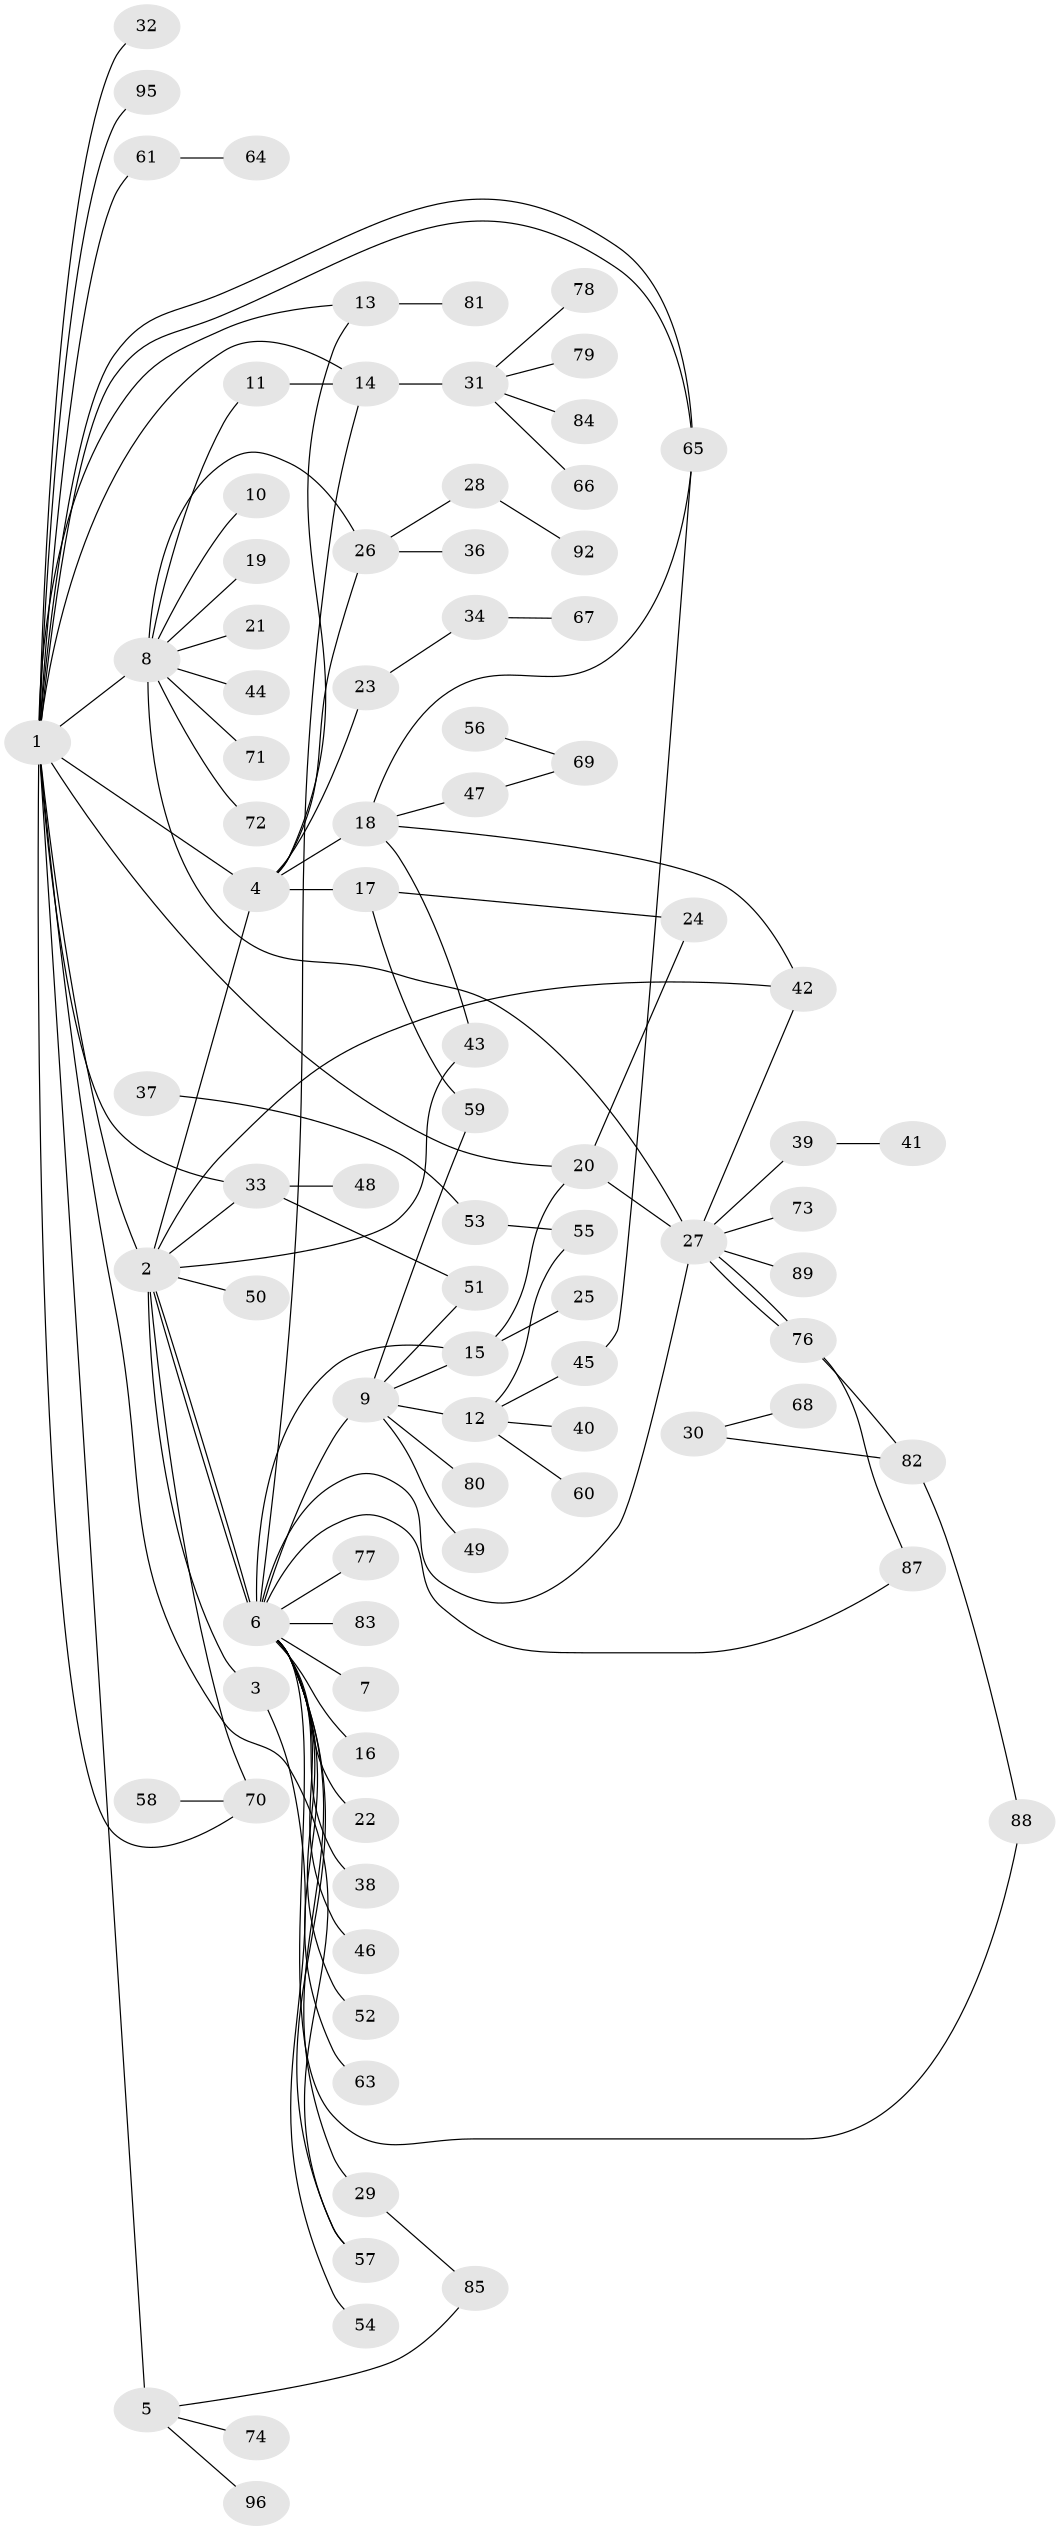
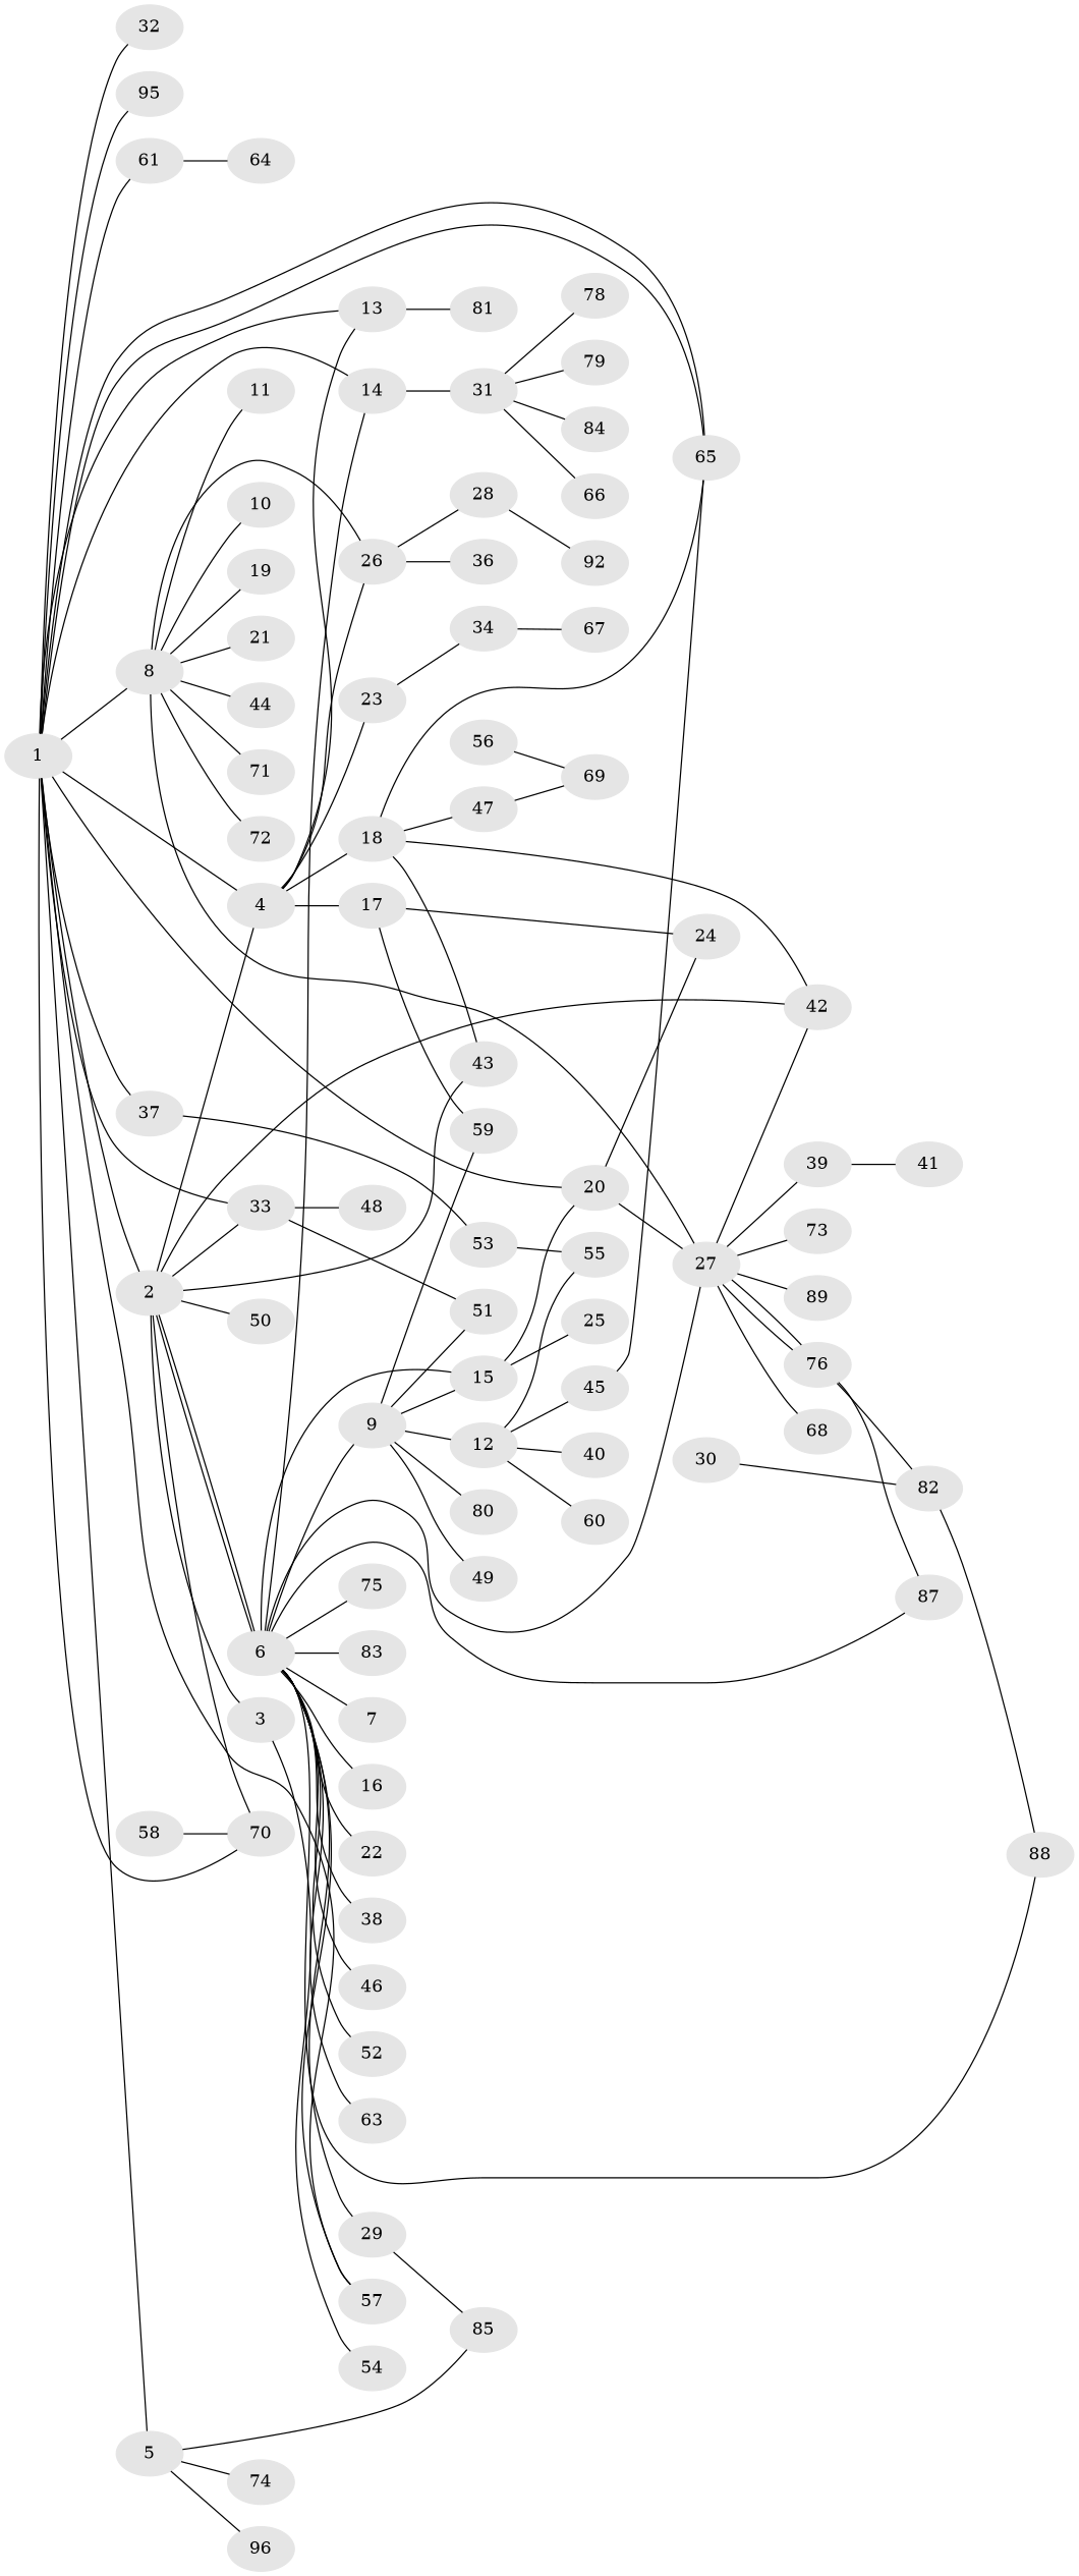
  graph {
    rankdir=LR
    node [color=gray90 style=filled]
    1
    2
    4
    5
    8
    13
    14
    20
    32
    33
    n11 [label=95]
    37
    57
    61
    65
    70
    3
    6
    42
    43
    50
    17
    18
    23
    26
    74
    85
    n28 [label=96]
    27
    10
    11
    19
    21
    44
    71
    72
    81
    31
    24
    51
    48
    53
    64
    54
    7
    9
    15
    16
    22
    29
    38
    46
    52
    63
-   77
+   77 [label=75]
    83
    87
    88
    58
    59
    47
    34
    28
    36
    12
    49
    80
    25
    39
    68
    73
    76
    89
    55
    40
    45
    60
    66
    78
    79
    84
    69
    67
    n84 [label=92]
    30
    82
    41
    56
    1 -- 2
    1 -- 4
    1 -- 5
    1 -- 8
    1 -- 13
    1 -- 14
    1 -- 20
    1 -- 32
    1 -- 33
    1 -- n11
+   1 -- 37
    1 -- 57
    1 -- 61
    1 -- 65
    1 -- 65
    1 -- 70
    2 -- 4
    2 -- 33
    2 -- 70
    2 -- 3
    2 -- 6
    2 -- 6
    2 -- 42
    2 -- 43
    2 -- 50
    4 -- 13
    4 -- 17
    4 -- 18
    4 -- 23
    4 -- 26
    5 -- 74
    5 -- 85
    5 -- n28
    8 -- 26
    8 -- 27
    8 -- 10
    8 -- 11
    8 -- 19
    8 -- 21
    8 -- 44
    8 -- 71
    8 -- 72
    13 -- 81
    14 -- 31
    20 -- 27
    20 -- 24
    33 -- 51
    33 -- 48
    37 -- 53
    61 -- 64
    3 -- 54
    6 -- 14
    6 -- 57
    6 -- 27
    6 -- 7
    6 -- 9
    6 -- 15
    6 -- 16
    6 -- 22
    6 -- 29
    6 -- 38
    6 -- 46
    6 -- 52
    6 -- 63
    6 -- 77
    6 -- 83
    6 -- 87
    6 -- 88
    17 -- 24
    17 -- 59
    18 -- 65
    18 -- 42
    18 -- 43
    18 -- 47
    23 -- 34
    26 -- 28
    26 -- 36
    27 -- 42
    27 -- 39
-   30 -- 68
+   27 -- 68
    27 -- 73
    27 -- 76
    27 -- 76
    27 -- 89
-   11 -- 14
    31 -- 66
    31 -- 78
    31 -- 79
    31 -- 84
    53 -- 55
    9 -- 51
    9 -- 15
    9 -- 59
    9 -- 12
    9 -- 49
    9 -- 80
    15 -- 20
    15 -- 25
    29 -- 85
    58 -- 70
    47 -- 69
    34 -- 67
    28 -- n84
    12 -- 55
    12 -- 40
    12 -- 45
    12 -- 60
    39 -- 41
    76 -- 87
    76 -- 82
    45 -- 65
    30 -- 82
    82 -- 88
    56 -- 69
  }
